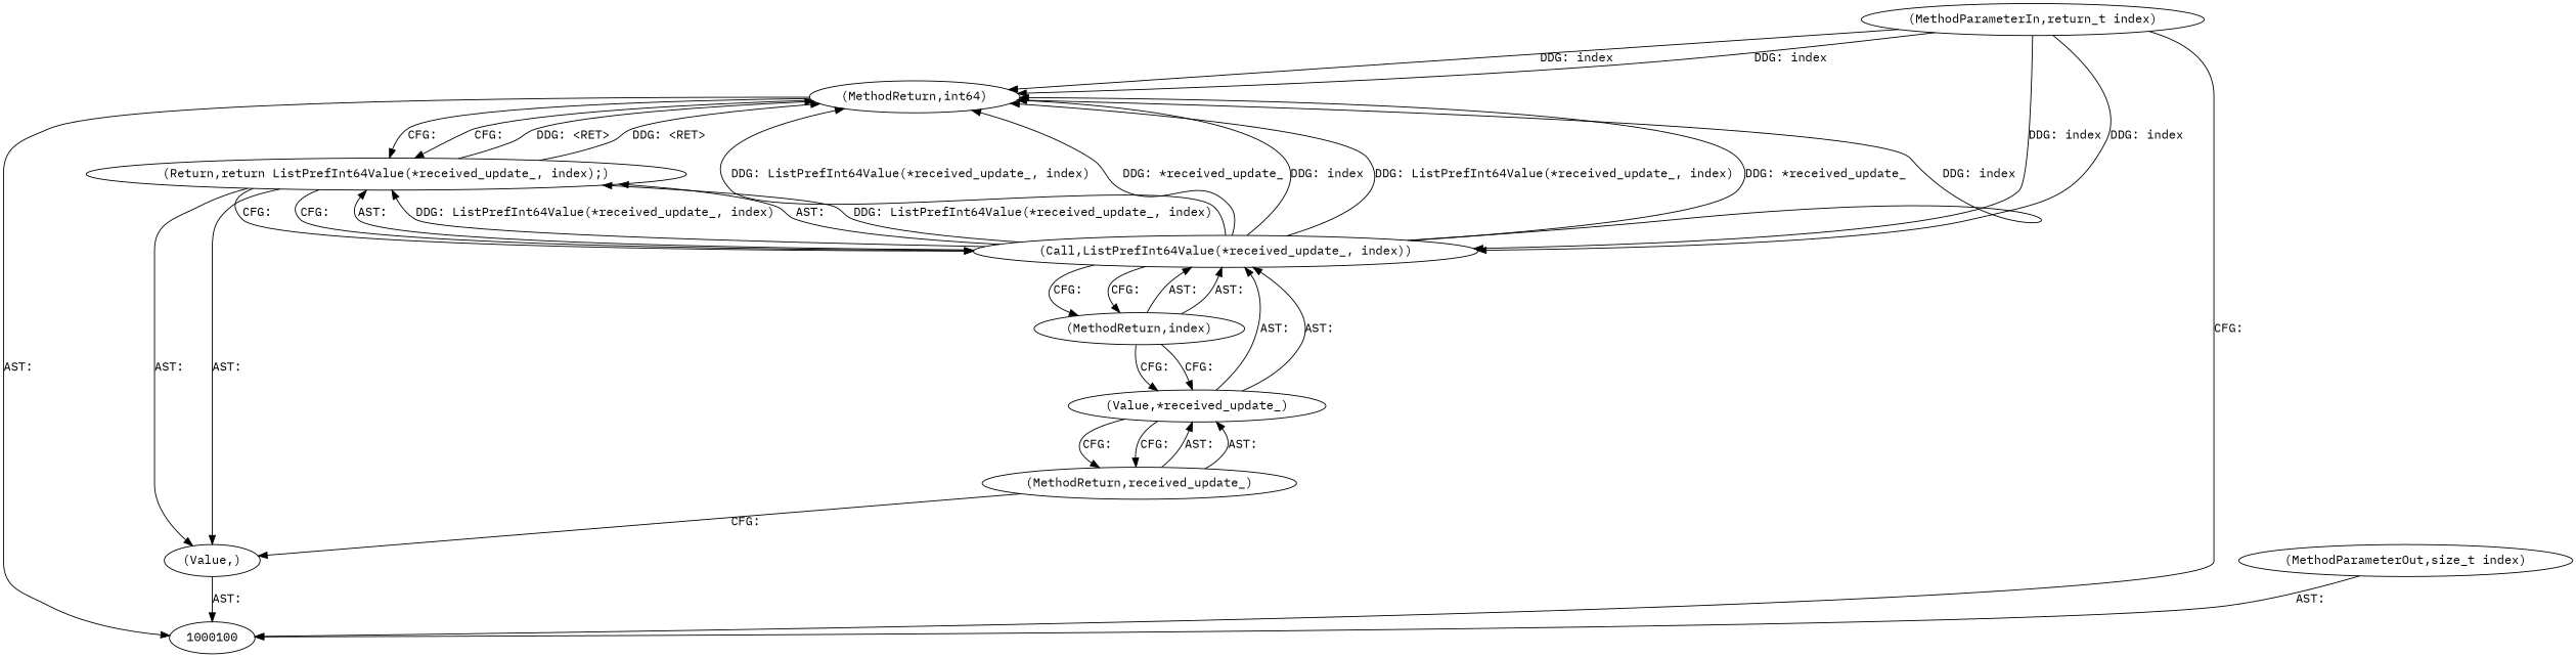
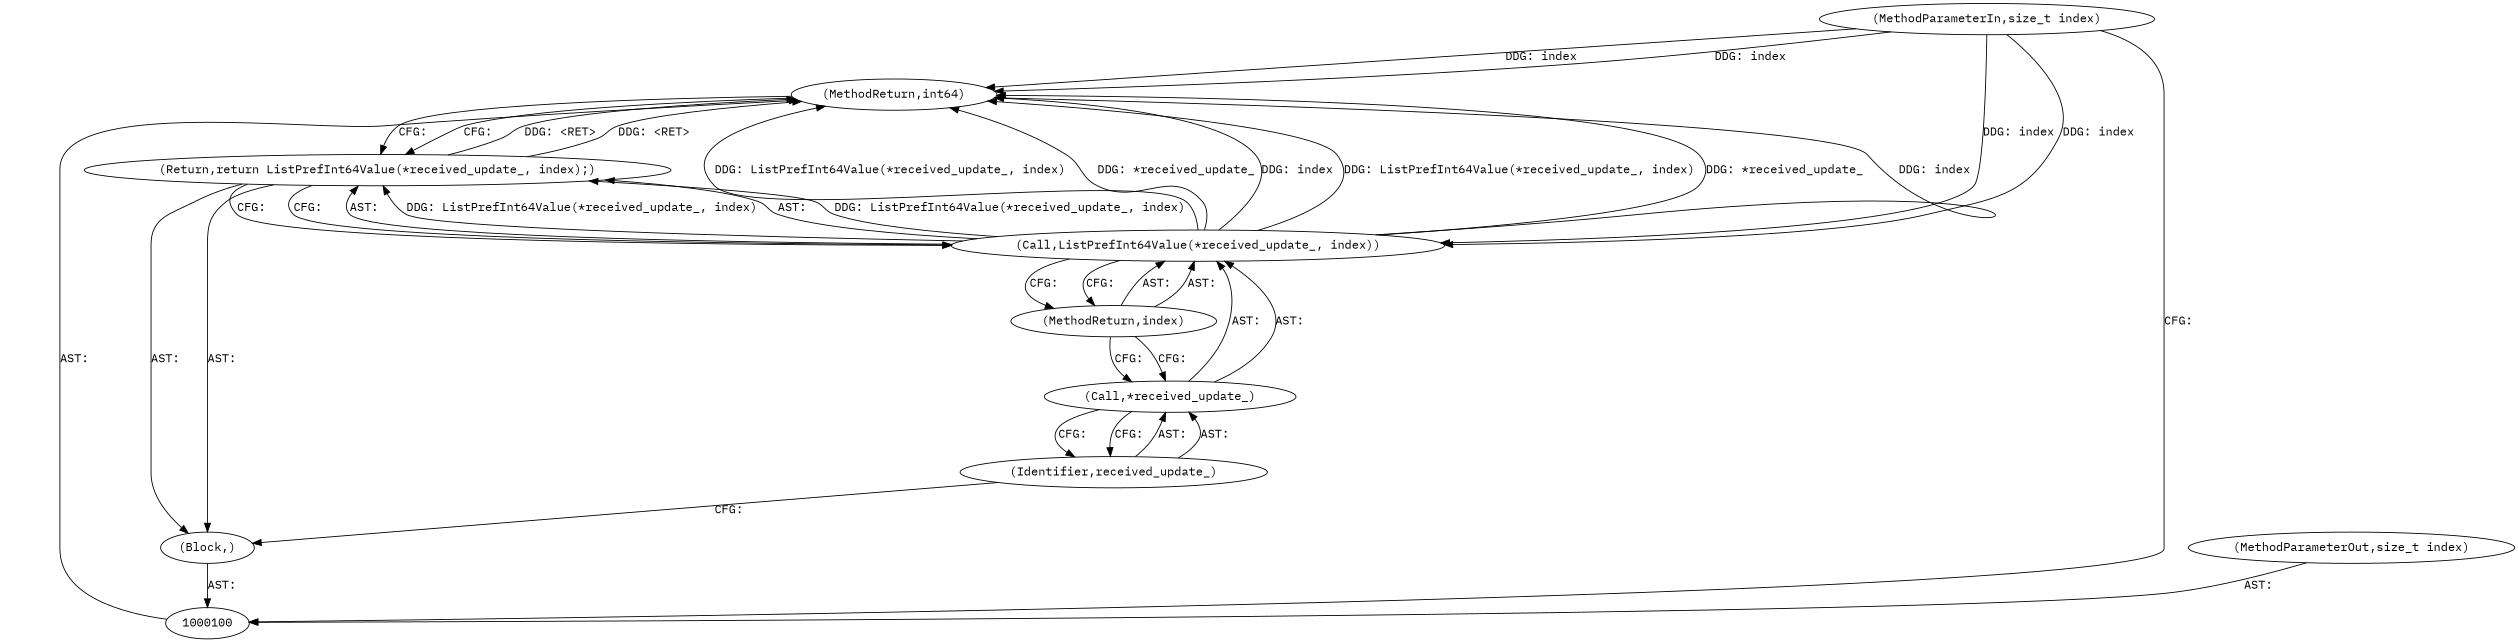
  digraph {
    fontname="IBM Plex Mono"
    node [fontname="IBM Plex Mono"]
    edge [fontname="IBM Plex Mono"]
    n1 [label="(MethodReturn,int64)"]
    n2 [label="(Return,return ListPrefInt64Value(*received_update_, index);)"]
    1000100
    n4 [label="(Call,ListPrefInt64Value(*received_update_, index))"]
-   n5 [label="(Value,)"]
-   n6 [label="(MethodParameterIn,return_t index)"]
+   n5 [label="(Block,)"]
+   n6 [label="(MethodParameterIn,size_t index)"]
    n7 [label="(MethodReturn,index)"]
    n8 [label="(MethodParameterOut,size_t index)"]
-   n9 [label="(Value,*received_update_)"]
-   n10 [label="(MethodReturn,received_update_)"]
+   n9 [label="(Call,*received_update_)"]
+   n10 [label="(Identifier,received_update_)"]
    n1 -> n2 [label="CFG: "]
    n1 -> n2 [label="CFG: "]
-   n1 -> 1000100 [label="AST: "]
+   1000100 -> n1 [label="AST: "]
    n2 -> n1 [label="DDG: <RET>"]
    n2 -> n1 [label="DDG: <RET>"]
    n2 -> n4 [label="CFG: "]
    n2 -> n4 [label="CFG: "]
    n2 -> n5 [label="AST: "]
    n2 -> n5 [label="AST: "]
    n4 -> n1 [label="DDG: ListPrefInt64Value(*received_update_, index)"]
    n4 -> n1 [label="DDG: *received_update_"]
    n4 -> n1 [label="DDG: index"]
    n4 -> n1 [label="DDG: ListPrefInt64Value(*received_update_, index)"]
    n4 -> n1 [label="DDG: *received_update_"]
    n4 -> n1 [label="DDG: index"]
    n4 -> n2 [label="AST: "]
    n4 -> n2 [label="DDG: ListPrefInt64Value(*received_update_, index)"]
    n4 -> n2 [label="AST: "]
    n4 -> n2 [label="DDG: ListPrefInt64Value(*received_update_, index)"]
    n4 -> n7 [label="CFG: "]
    n4 -> n7 [label="CFG: "]
    n5 -> 1000100 [label="AST: "]
    n6 -> n1 [label="DDG: index"]
    n6 -> n1 [label="DDG: index"]
    n6 -> 1000100 [label="CFG: "]
    n6 -> n4 [label="DDG: index"]
    n6 -> n4 [label="DDG: index"]
    n7 -> n4 [label="AST: "]
    n7 -> n4 [label="AST: "]
    n7 -> n9 [label="CFG: "]
    n7 -> n9 [label="CFG: "]
    n8 -> 1000100 [label="AST: "]
    n9 -> n4 [label="AST: "]
    n9 -> n4 [label="AST: "]
    n9 -> n10 [label="CFG: "]
    n9 -> n10 [label="CFG: "]
    n10 -> n5 [label="CFG: "]
    n10 -> n9 [label="AST: "]
    n10 -> n9 [label="AST: "]
  }
